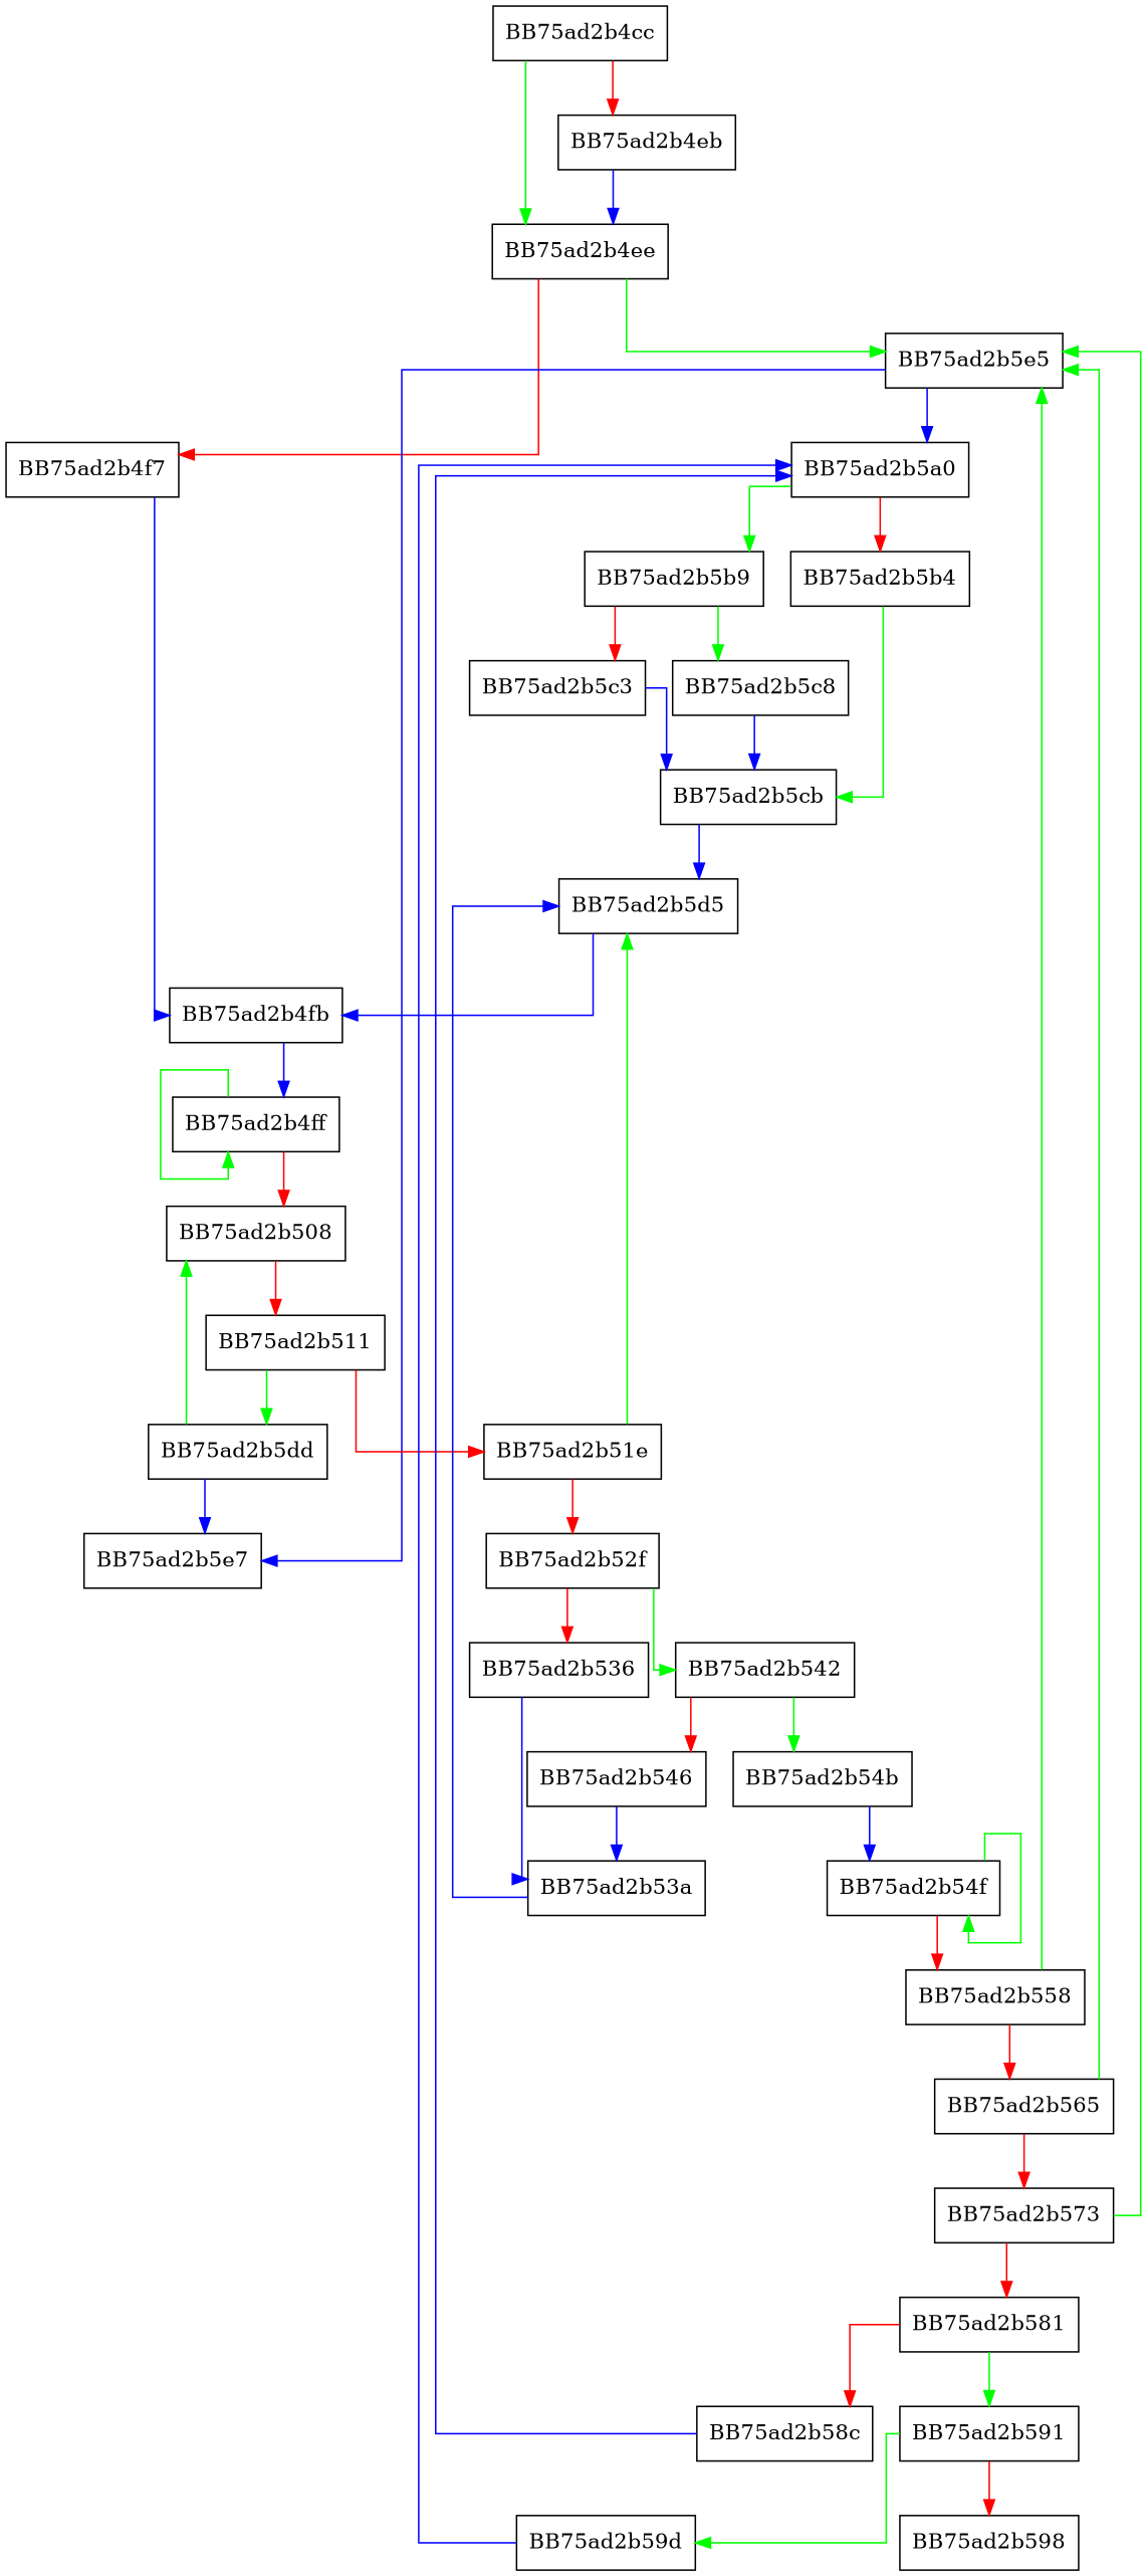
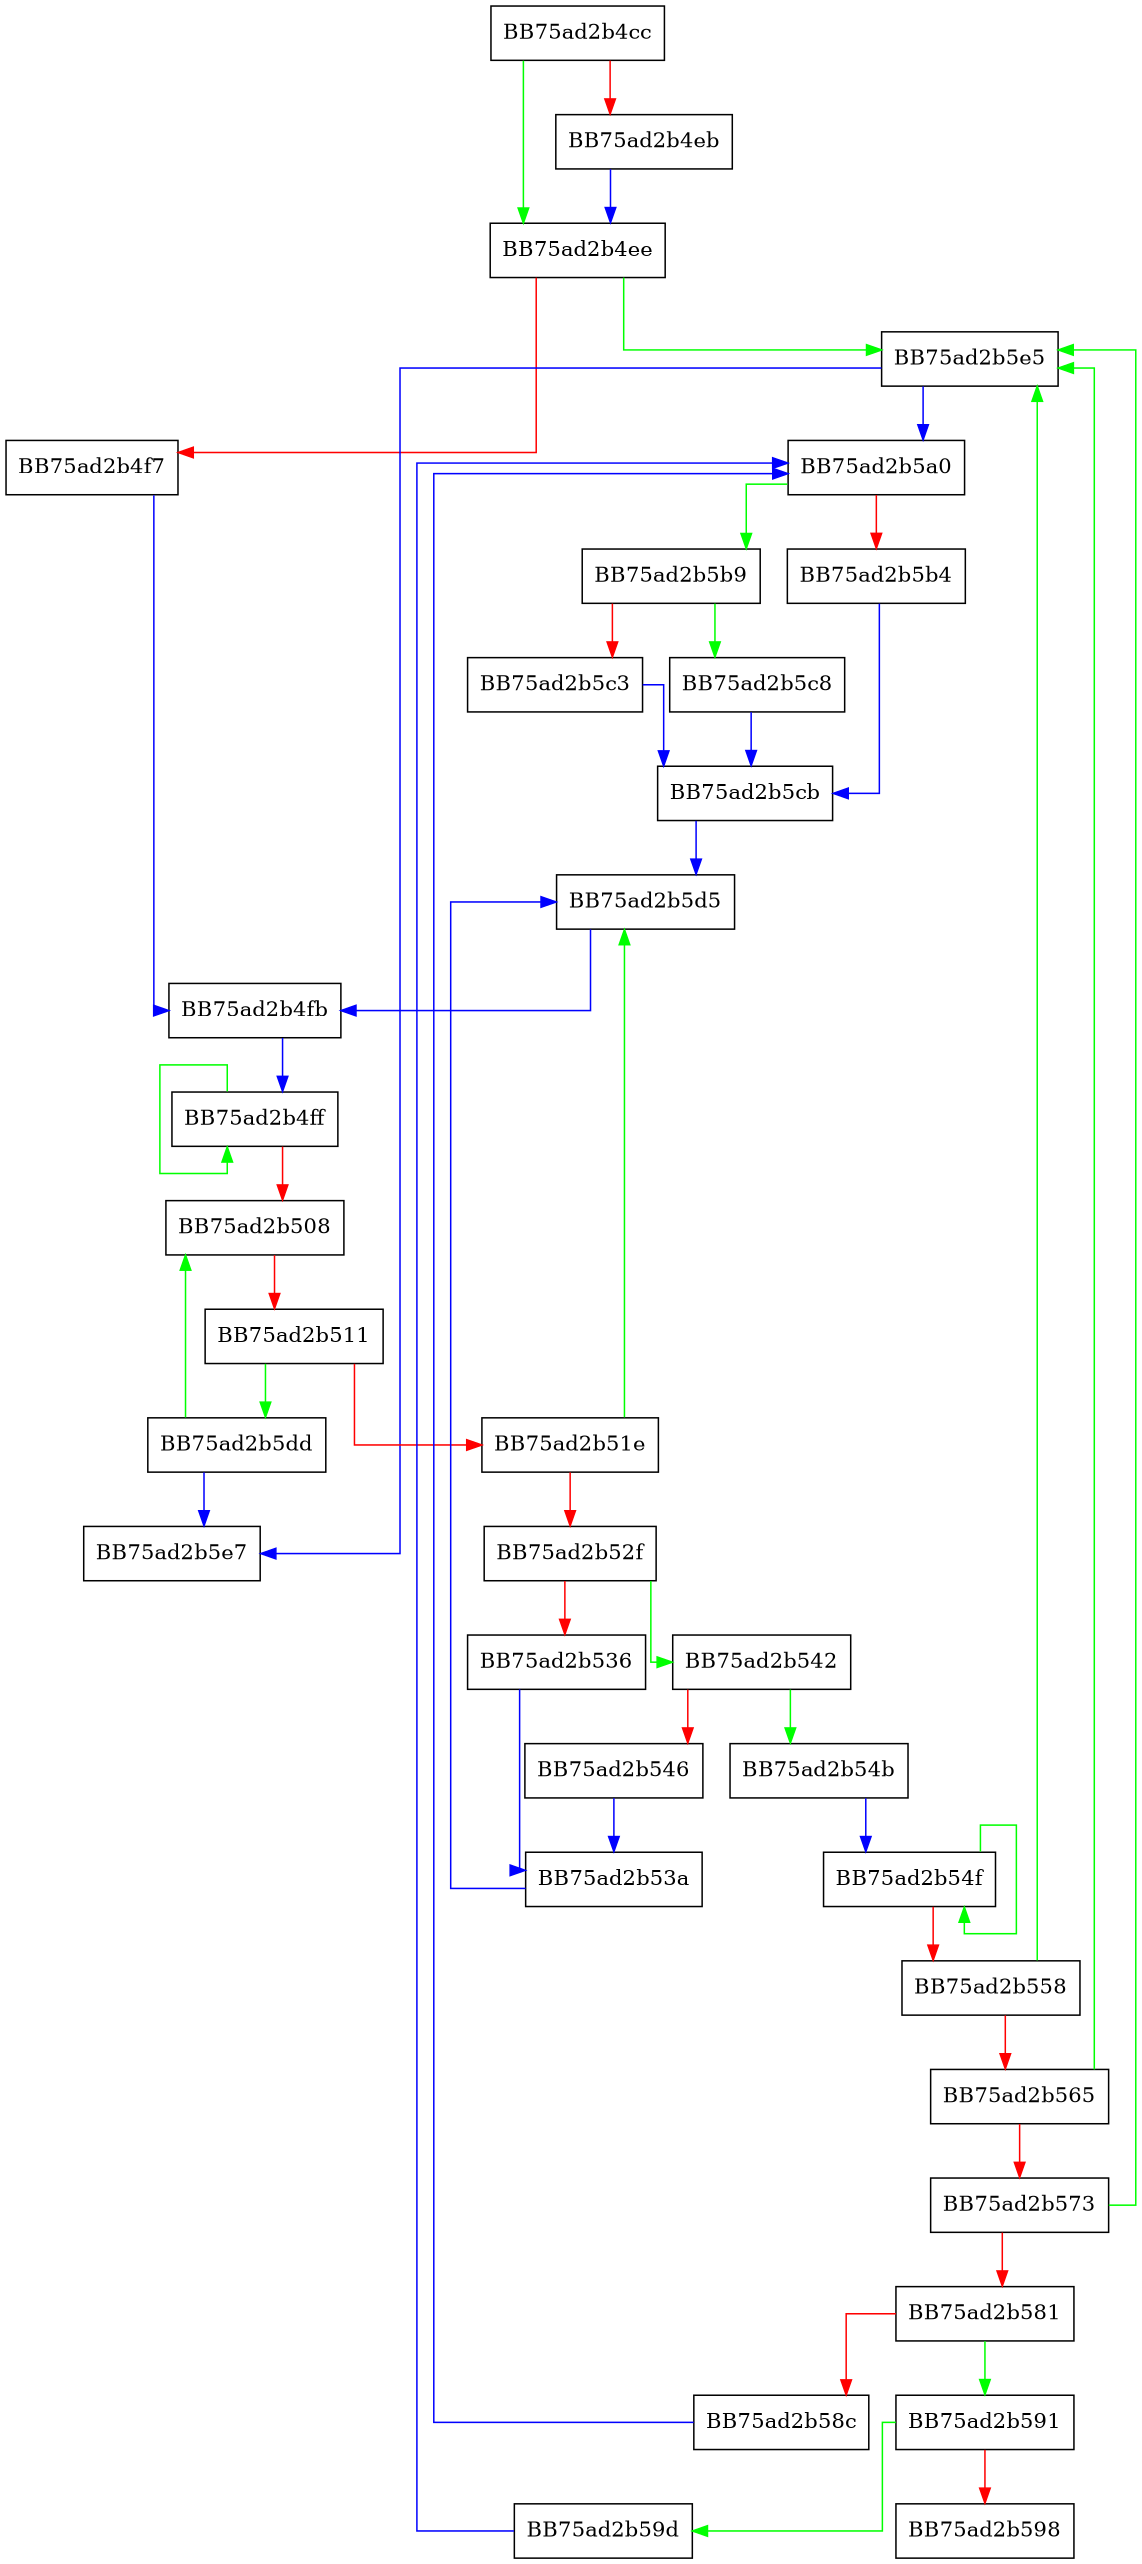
  digraph {
    splines=ortho
    node [shape=box]
    edge [color=blue]
    BB75ad2b4cc
    BB75ad2b4ee
    BB75ad2b4eb
    BB75ad2b5e5
    BB75ad2b4f7
    BB75ad2b5e7
    BB75ad2b5a0
    BB75ad2b4fb
    BB75ad2b4ff
    BB75ad2b508
    BB75ad2b511
    BB75ad2b5dd
    BB75ad2b51e
    BB75ad2b5d5
    BB75ad2b52f
    BB75ad2b542
    BB75ad2b536
    BB75ad2b54b
    BB75ad2b546
    BB75ad2b53a
    BB75ad2b54f
    BB75ad2b558
    BB75ad2b565
    BB75ad2b573
    BB75ad2b581
    BB75ad2b591
    BB75ad2b58c
    BB75ad2b59d
    BB75ad2b598
    BB75ad2b5b9
    BB75ad2b5b4
    BB75ad2b5c8
    BB75ad2b5c3
    BB75ad2b5cb
    BB75ad2b4cc -> BB75ad2b4ee [color=green]
    BB75ad2b4cc -> BB75ad2b4eb [color=red]
    BB75ad2b4ee -> BB75ad2b5e5 [color=green]
    BB75ad2b4ee -> BB75ad2b4f7 [color=red]
    BB75ad2b4eb -> BB75ad2b4ee
    BB75ad2b5e5 -> BB75ad2b5e7
    BB75ad2b5e5 -> BB75ad2b5a0
    BB75ad2b4f7 -> BB75ad2b4fb
    BB75ad2b5a0 -> BB75ad2b5b9 [color=green]
    BB75ad2b5a0 -> BB75ad2b5b4 [color=red]
    BB75ad2b4fb -> BB75ad2b4ff
    BB75ad2b4ff -> BB75ad2b4ff [color=green]
    BB75ad2b4ff -> BB75ad2b508 [color=red]
    BB75ad2b508 -> BB75ad2b511 [color=red]
    BB75ad2b511 -> BB75ad2b5dd [color=green]
    BB75ad2b511 -> BB75ad2b51e [color=red]
    BB75ad2b5dd -> BB75ad2b5e7
    BB75ad2b5dd -> BB75ad2b508 [color=green]
    BB75ad2b51e -> BB75ad2b5d5 [color=green]
    BB75ad2b51e -> BB75ad2b52f [color=red]
    BB75ad2b5d5 -> BB75ad2b4fb
    BB75ad2b52f -> BB75ad2b542 [color=green]
    BB75ad2b52f -> BB75ad2b536 [color=red]
    BB75ad2b542 -> BB75ad2b54b [color=green]
    BB75ad2b542 -> BB75ad2b546 [color=red]
    BB75ad2b536 -> BB75ad2b53a
    BB75ad2b54b -> BB75ad2b54f
    BB75ad2b546 -> BB75ad2b53a
    BB75ad2b53a -> BB75ad2b5d5
    BB75ad2b54f -> BB75ad2b54f [color=green]
    BB75ad2b54f -> BB75ad2b558 [color=red]
    BB75ad2b558 -> BB75ad2b5e5 [color=green]
    BB75ad2b558 -> BB75ad2b565 [color=red]
    BB75ad2b565 -> BB75ad2b5e5 [color=green]
    BB75ad2b565 -> BB75ad2b573 [color=red]
    BB75ad2b573 -> BB75ad2b5e5 [color=green]
    BB75ad2b573 -> BB75ad2b581 [color=red]
    BB75ad2b581 -> BB75ad2b591 [color=green]
    BB75ad2b581 -> BB75ad2b58c [color=red]
    BB75ad2b591 -> BB75ad2b59d [color=green]
    BB75ad2b591 -> BB75ad2b598 [color=red]
    BB75ad2b58c -> BB75ad2b5a0
    BB75ad2b59d -> BB75ad2b5a0
    BB75ad2b5b9 -> BB75ad2b5c8 [color=green]
    BB75ad2b5b9 -> BB75ad2b5c3 [color=red]
-   BB75ad2b5b4 -> BB75ad2b5cb [color=green]
+   BB75ad2b5b4 -> BB75ad2b5cb
    BB75ad2b5c8 -> BB75ad2b5cb
    BB75ad2b5c3 -> BB75ad2b5cb
    BB75ad2b5cb -> BB75ad2b5d5
  }
